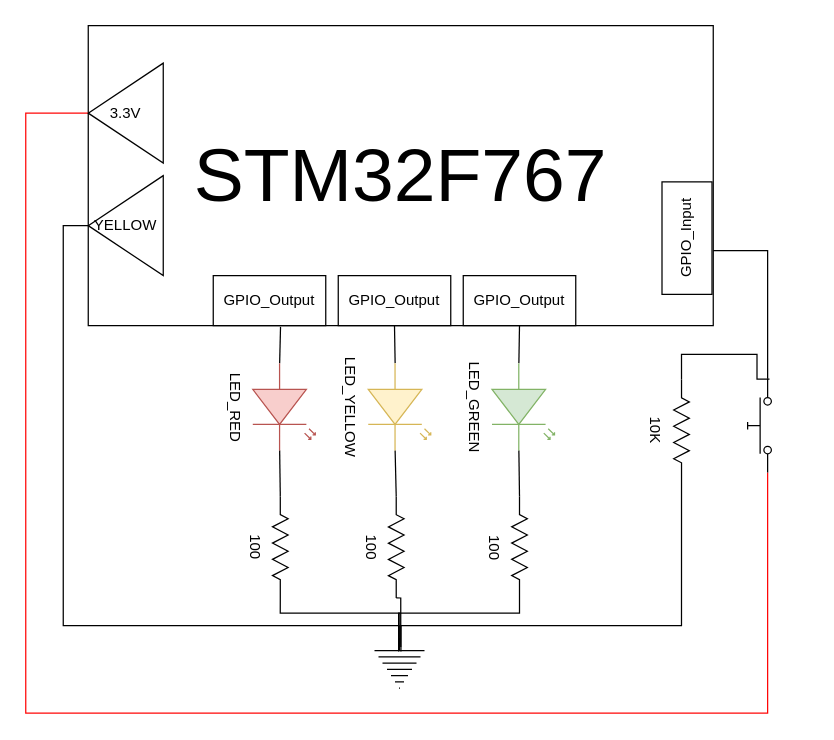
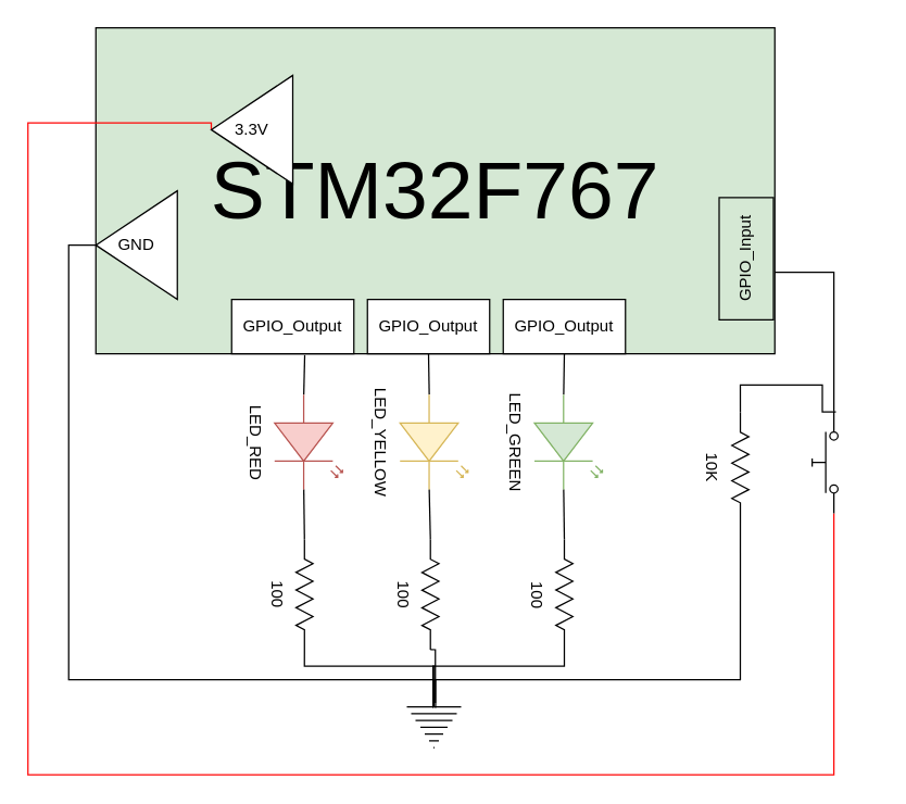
  <mxCell id="0" />
  <mxCell id="1" parent="0" />
- <mxCell id="2" value="&lt;font style=&quot;font-size: 60px;&quot;&gt;STM32F767&lt;/font&gt;" style="rounded=0;whiteSpace=wrap;html=1;" vertex="1" parent="1"><mxGeometry x="70" y="20" width="500" height="240" as="geometry" /></mxCell>
+ <mxCell id="2" value="&lt;font style=&quot;font-size: 60px;&quot;&gt;STM32F767&lt;/font&gt;" style="rounded=0;whiteSpace=wrap;html=1;fillColor=#d5e8d4;" vertex="1" parent="1"><mxGeometry x="70" y="20" width="500" height="240" as="geometry" /></mxCell>
  <mxCell id="3" style="edgeStyle=orthogonalEdgeStyle;shape=connector;rounded=0;orthogonalLoop=1;jettySize=auto;html=1;exitX=0;exitY=0.5;exitDx=0;exitDy=0;entryX=0;entryY=0.8;entryDx=0;entryDy=0;strokeColor=#FF0707;align=center;verticalAlign=middle;fontFamily=Helvetica;fontSize=11;fontColor=default;labelBackgroundColor=default;endArrow=none;endFill=0;" edge="1" parent="1" source="4" target="27"><mxGeometry relative="1" as="geometry"><Array as="points"><mxPoint x="20" y="90" /><mxPoint x="20" y="570" /><mxPoint x="613" y="570" /></Array></mxGeometry></mxCell>
- <mxCell id="4" value="3.3V" style="triangle;whiteSpace=wrap;html=1;flipH=1;" vertex="1" parent="1"><mxGeometry x="70" y="50" width="60" height="80" as="geometry" /></mxCell>
- <mxCell id="5" value="YELLOW" style="triangle;whiteSpace=wrap;html=1;flipH=1;" vertex="1" parent="1"><mxGeometry x="70" y="140" width="60" height="80" as="geometry" /></mxCell>
+ <mxCell id="4" value="3.3V" style="triangle;whiteSpace=wrap;html=1;flipH=1;" vertex="1" parent="1"><mxGeometry x="155" y="55" width="60" height="80" as="geometry" /></mxCell>
+ <mxCell id="5" value="GND" style="triangle;whiteSpace=wrap;html=1;flipH=1;" vertex="1" parent="1"><mxGeometry x="70" y="140" width="60" height="80" as="geometry" /></mxCell>
  <mxCell id="6" value="GPIO_Output" style="rounded=0;whiteSpace=wrap;html=1;" vertex="1" parent="1"><mxGeometry x="170" y="220" width="90" height="40" as="geometry" /></mxCell>
  <mxCell id="7" value="GPIO_Output" style="rounded=0;whiteSpace=wrap;html=1;" vertex="1" parent="1"><mxGeometry x="270" y="220" width="90" height="40" as="geometry" /></mxCell>
  <mxCell id="8" value="GPIO_Output" style="rounded=0;whiteSpace=wrap;html=1;" vertex="1" parent="1"><mxGeometry x="370" y="220" width="90" height="40" as="geometry" /></mxCell>
- <mxCell id="9" value="GPIO_Input" style="rounded=0;whiteSpace=wrap;html=1;rotation=-90;" vertex="1" parent="1"><mxGeometry x="504" y="170" width="90" height="40" as="geometry" /></mxCell>
+ <mxCell id="9" value="GPIO_Input" style="rounded=0;whiteSpace=wrap;html=1;rotation=-90;fillColor=#d5e8d4;" vertex="1" parent="1"><mxGeometry x="504" y="170" width="90" height="40" as="geometry" /></mxCell>
  <mxCell id="10" value="LED_RED" style="verticalLabelPosition=bottom;shadow=0;dashed=0;align=center;html=1;verticalAlign=top;shape=mxgraph.electrical.opto_electronics.led_2;pointerEvents=1;rotation=90;fillColor=#f8cecc;strokeColor=#b85450;" vertex="1" parent="1"><mxGeometry x="191.63" y="300" width="70" height="50" as="geometry" /></mxCell>
  <mxCell id="11" style="edgeStyle=orthogonalEdgeStyle;shape=connector;rounded=0;orthogonalLoop=1;jettySize=auto;html=1;exitX=0;exitY=0.57;exitDx=0;exitDy=0;exitPerimeter=0;entryX=0.5;entryY=1;entryDx=0;entryDy=0;strokeColor=default;align=center;verticalAlign=middle;fontFamily=Helvetica;fontSize=11;fontColor=default;labelBackgroundColor=default;endArrow=none;endFill=0;" edge="1" parent="1" source="12" target="7"><mxGeometry relative="1" as="geometry" /></mxCell>
  <mxCell id="12" value="LED_YELLOW" style="verticalLabelPosition=bottom;shadow=0;dashed=0;align=center;html=1;verticalAlign=top;shape=mxgraph.electrical.opto_electronics.led_2;pointerEvents=1;rotation=90;fillColor=#fff2cc;strokeColor=#d6b656;" vertex="1" parent="1"><mxGeometry x="284" y="300" width="70" height="50" as="geometry" /></mxCell>
  <mxCell id="13" style="edgeStyle=orthogonalEdgeStyle;shape=connector;rounded=0;orthogonalLoop=1;jettySize=auto;html=1;exitX=0;exitY=0.57;exitDx=0;exitDy=0;exitPerimeter=0;entryX=0.5;entryY=1;entryDx=0;entryDy=0;strokeColor=default;align=center;verticalAlign=middle;fontFamily=Helvetica;fontSize=11;fontColor=default;labelBackgroundColor=default;endArrow=none;endFill=0;" edge="1" parent="1" source="14" target="8"><mxGeometry relative="1" as="geometry" /></mxCell>
  <mxCell id="14" value="LED_GREEN" style="verticalLabelPosition=bottom;shadow=0;dashed=0;align=center;html=1;verticalAlign=top;shape=mxgraph.electrical.opto_electronics.led_2;pointerEvents=1;rotation=90;fillColor=#d5e8d4;strokeColor=#82b366;" vertex="1" parent="1"><mxGeometry x="383" y="300" width="70" height="50" as="geometry" /></mxCell>
  <mxCell id="15" value="100" style="pointerEvents=1;verticalLabelPosition=bottom;shadow=0;dashed=0;align=center;html=1;verticalAlign=top;shape=mxgraph.electrical.resistors.resistor_2;rotation=90;" vertex="1" parent="1"><mxGeometry x="183.01" y="430.99" width="81.25" height="12.5" as="geometry" /></mxCell>
  <mxCell id="16" style="edgeStyle=orthogonalEdgeStyle;shape=connector;rounded=0;orthogonalLoop=1;jettySize=auto;html=1;exitX=1;exitY=0.5;exitDx=0;exitDy=0;exitPerimeter=0;strokeColor=default;align=center;verticalAlign=middle;fontFamily=Helvetica;fontSize=11;fontColor=default;labelBackgroundColor=default;endArrow=none;endFill=0;entryX=0.525;entryY=0.175;entryDx=0;entryDy=0;entryPerimeter=0;" edge="1" parent="1" source="17" target="24"><mxGeometry relative="1" as="geometry"><mxPoint x="320" y="505" as="targetPoint" /></mxGeometry></mxCell>
  <mxCell id="17" value="100" style="pointerEvents=1;verticalLabelPosition=bottom;shadow=0;dashed=0;align=center;html=1;verticalAlign=top;shape=mxgraph.electrical.resistors.resistor_2;rotation=90;" vertex="1" parent="1"><mxGeometry x="275.755" y="430.995" width="81.25" height="12.5" as="geometry" /></mxCell>
  <mxCell id="18" style="edgeStyle=orthogonalEdgeStyle;shape=connector;rounded=0;orthogonalLoop=1;jettySize=auto;html=1;exitX=1;exitY=0.5;exitDx=0;exitDy=0;exitPerimeter=0;strokeColor=default;align=center;verticalAlign=middle;fontFamily=Helvetica;fontSize=11;fontColor=default;labelBackgroundColor=default;endArrow=none;endFill=0;entryX=0.483;entryY=0.267;entryDx=0;entryDy=0;entryPerimeter=0;" edge="1" parent="1" source="19" target="24"><mxGeometry relative="1" as="geometry"><mxPoint x="320" y="500" as="targetPoint" /><Array as="points"><mxPoint x="415" y="490" /><mxPoint x="318" y="490" /></Array></mxGeometry></mxCell>
  <mxCell id="19" value="100" style="pointerEvents=1;verticalLabelPosition=bottom;shadow=0;dashed=0;align=center;html=1;verticalAlign=top;shape=mxgraph.electrical.resistors.resistor_2;rotation=90;" vertex="1" parent="1"><mxGeometry x="374.375" y="430.985" width="81.25" height="12.5" as="geometry" /></mxCell>
  <mxCell id="20" style="edgeStyle=orthogonalEdgeStyle;rounded=0;orthogonalLoop=1;jettySize=auto;html=1;exitX=1;exitY=0.57;exitDx=0;exitDy=0;exitPerimeter=0;entryX=0;entryY=0.5;entryDx=0;entryDy=0;entryPerimeter=0;endArrow=none;endFill=0;" edge="1" parent="1" source="10" target="15"><mxGeometry relative="1" as="geometry" /></mxCell>
  <mxCell id="21" style="edgeStyle=orthogonalEdgeStyle;shape=connector;rounded=0;orthogonalLoop=1;jettySize=auto;html=1;exitX=1;exitY=0.57;exitDx=0;exitDy=0;exitPerimeter=0;entryX=0;entryY=0.5;entryDx=0;entryDy=0;entryPerimeter=0;strokeColor=default;align=center;verticalAlign=middle;fontFamily=Helvetica;fontSize=11;fontColor=default;labelBackgroundColor=default;endArrow=none;endFill=0;" edge="1" parent="1" source="12" target="17"><mxGeometry relative="1" as="geometry" /></mxCell>
  <mxCell id="22" style="edgeStyle=orthogonalEdgeStyle;shape=connector;rounded=0;orthogonalLoop=1;jettySize=auto;html=1;exitX=1;exitY=0.57;exitDx=0;exitDy=0;exitPerimeter=0;entryX=0;entryY=0.5;entryDx=0;entryDy=0;entryPerimeter=0;strokeColor=default;align=center;verticalAlign=middle;fontFamily=Helvetica;fontSize=11;fontColor=default;labelBackgroundColor=default;endArrow=none;endFill=0;" edge="1" parent="1" source="14" target="19"><mxGeometry relative="1" as="geometry" /></mxCell>
  <mxCell id="23" style="edgeStyle=orthogonalEdgeStyle;shape=connector;rounded=0;orthogonalLoop=1;jettySize=auto;html=1;exitX=0;exitY=0.57;exitDx=0;exitDy=0;exitPerimeter=0;entryX=0.598;entryY=1.025;entryDx=0;entryDy=0;entryPerimeter=0;strokeColor=default;align=center;verticalAlign=middle;fontFamily=Helvetica;fontSize=11;fontColor=default;labelBackgroundColor=default;endArrow=none;endFill=0;" edge="1" parent="1" source="10" target="6"><mxGeometry relative="1" as="geometry" /></mxCell>
  <mxCell id="24" value="" style="pointerEvents=1;verticalLabelPosition=bottom;shadow=0;dashed=0;align=center;html=1;verticalAlign=top;shape=mxgraph.electrical.signal_sources.protective_earth;" vertex="1" parent="1"><mxGeometry x="299" y="510" width="40" height="40" as="geometry" /></mxCell>
  <mxCell id="25" style="edgeStyle=orthogonalEdgeStyle;shape=connector;rounded=0;orthogonalLoop=1;jettySize=auto;html=1;exitX=1;exitY=0.5;exitDx=0;exitDy=0;exitPerimeter=0;entryX=0.508;entryY=0.108;entryDx=0;entryDy=0;entryPerimeter=0;strokeColor=default;align=center;verticalAlign=middle;fontFamily=Helvetica;fontSize=11;fontColor=default;labelBackgroundColor=default;endArrow=none;endFill=0;" edge="1" parent="1" source="15" target="24"><mxGeometry relative="1" as="geometry"><Array as="points"><mxPoint x="224" y="490" /><mxPoint x="319" y="490" /></Array></mxGeometry></mxCell>
  <mxCell id="26" style="edgeStyle=orthogonalEdgeStyle;shape=connector;rounded=0;orthogonalLoop=1;jettySize=auto;html=1;exitX=1;exitY=0.8;exitDx=0;exitDy=0;entryX=1;entryY=0.75;entryDx=0;entryDy=0;strokeColor=default;align=center;verticalAlign=middle;fontFamily=Helvetica;fontSize=11;fontColor=default;labelBackgroundColor=default;endArrow=none;endFill=0;" edge="1" parent="1" source="27" target="2"><mxGeometry relative="1" as="geometry" /></mxCell>
  <mxCell id="27" value="" style="html=1;shape=mxgraph.electrical.electro-mechanical.pushbutton;aspect=fixed;elSwitchState=off;fontFamily=Helvetica;fontSize=11;fontColor=default;labelBackgroundColor=default;rotation=-90;flipH=0;" vertex="1" parent="1"><mxGeometry x="570" y="330" width="75" height="20" as="geometry" /></mxCell>
  <mxCell id="28" style="edgeStyle=orthogonalEdgeStyle;shape=connector;rounded=0;orthogonalLoop=1;jettySize=auto;html=1;exitX=0;exitY=0.5;exitDx=0;exitDy=0;entryX=0.495;entryY=0.199;entryDx=0;entryDy=0;entryPerimeter=0;strokeColor=default;align=center;verticalAlign=middle;fontFamily=Helvetica;fontSize=11;fontColor=default;labelBackgroundColor=default;endArrow=none;endFill=0;" edge="1" parent="1" source="5" target="24"><mxGeometry relative="1" as="geometry"><Array as="points"><mxPoint x="50" y="180" /><mxPoint x="50" y="500" /><mxPoint x="319" y="500" /></Array></mxGeometry></mxCell>
  <mxCell id="29" style="edgeStyle=orthogonalEdgeStyle;shape=connector;rounded=0;orthogonalLoop=1;jettySize=auto;html=1;exitX=0;exitY=0.5;exitDx=0;exitDy=0;exitPerimeter=0;strokeColor=default;align=center;verticalAlign=middle;fontFamily=Helvetica;fontSize=11;fontColor=default;labelBackgroundColor=default;endArrow=none;endFill=0;" edge="1" parent="1" source="30"><mxGeometry relative="1" as="geometry"><mxPoint x="615" y="302.793" as="targetPoint" /><Array as="points"><mxPoint x="545" y="283" /><mxPoint x="605" y="283" /><mxPoint x="605" y="303" /></Array></mxGeometry></mxCell>
  <mxCell id="30" value="10K" style="pointerEvents=1;verticalLabelPosition=bottom;shadow=0;dashed=0;align=center;html=1;verticalAlign=top;shape=mxgraph.electrical.resistors.resistor_2;rotation=90;" vertex="1" parent="1"><mxGeometry x="503.995" y="337.505" width="81.25" height="12.5" as="geometry" /></mxCell>
  <mxCell id="31" style="edgeStyle=orthogonalEdgeStyle;shape=connector;rounded=0;orthogonalLoop=1;jettySize=auto;html=1;exitX=1;exitY=0.5;exitDx=0;exitDy=0;exitPerimeter=0;entryX=0.529;entryY=0.268;entryDx=0;entryDy=0;entryPerimeter=0;strokeColor=default;align=center;verticalAlign=middle;fontFamily=Helvetica;fontSize=11;fontColor=default;labelBackgroundColor=default;endArrow=none;endFill=0;" edge="1" parent="1" source="30" target="24"><mxGeometry relative="1" as="geometry"><Array as="points"><mxPoint x="545" y="500" /><mxPoint x="320" y="500" /></Array></mxGeometry></mxCell>
